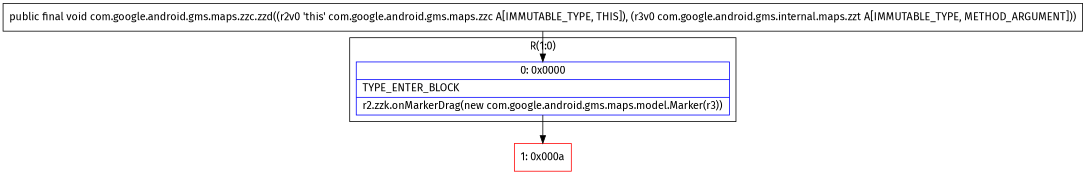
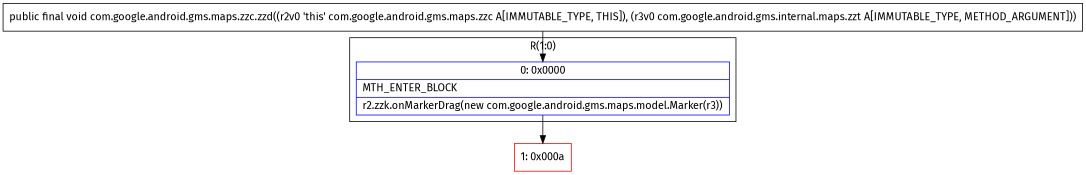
  digraph {
    fontname="Fira Sans"
    node [shape=record fontname="Fira Sans"]
    edge [fontname="Fira Sans"]
-   n1 [color=blue label="{0\:\ 0x0000|TYPE_ENTER_BLOCK\l|r2.zzk.onMarkerDrag(new com.google.android.gms.maps.model.Marker(r3))\l}"]
+   n1 [color=blue label="{0\:\ 0x0000|MTH_ENTER_BLOCK\l|r2.zzk.onMarkerDrag(new com.google.android.gms.maps.model.Marker(r3))\l}"]
    n2 [color=red label="{1\:\ 0x000a}"]
    n3 [label="{public final void com.google.android.gms.maps.zzc.zzd((r2v0 'this' com.google.android.gms.maps.zzc A[IMMUTABLE_TYPE, THIS]), (r3v0 com.google.android.gms.internal.maps.zzt A[IMMUTABLE_TYPE, METHOD_ARGUMENT])) }"]
    subgraph cluster_1 {
      label="R(1:0)"
      n1
    }
    n1 -> n2
    n3 -> n1
  }
